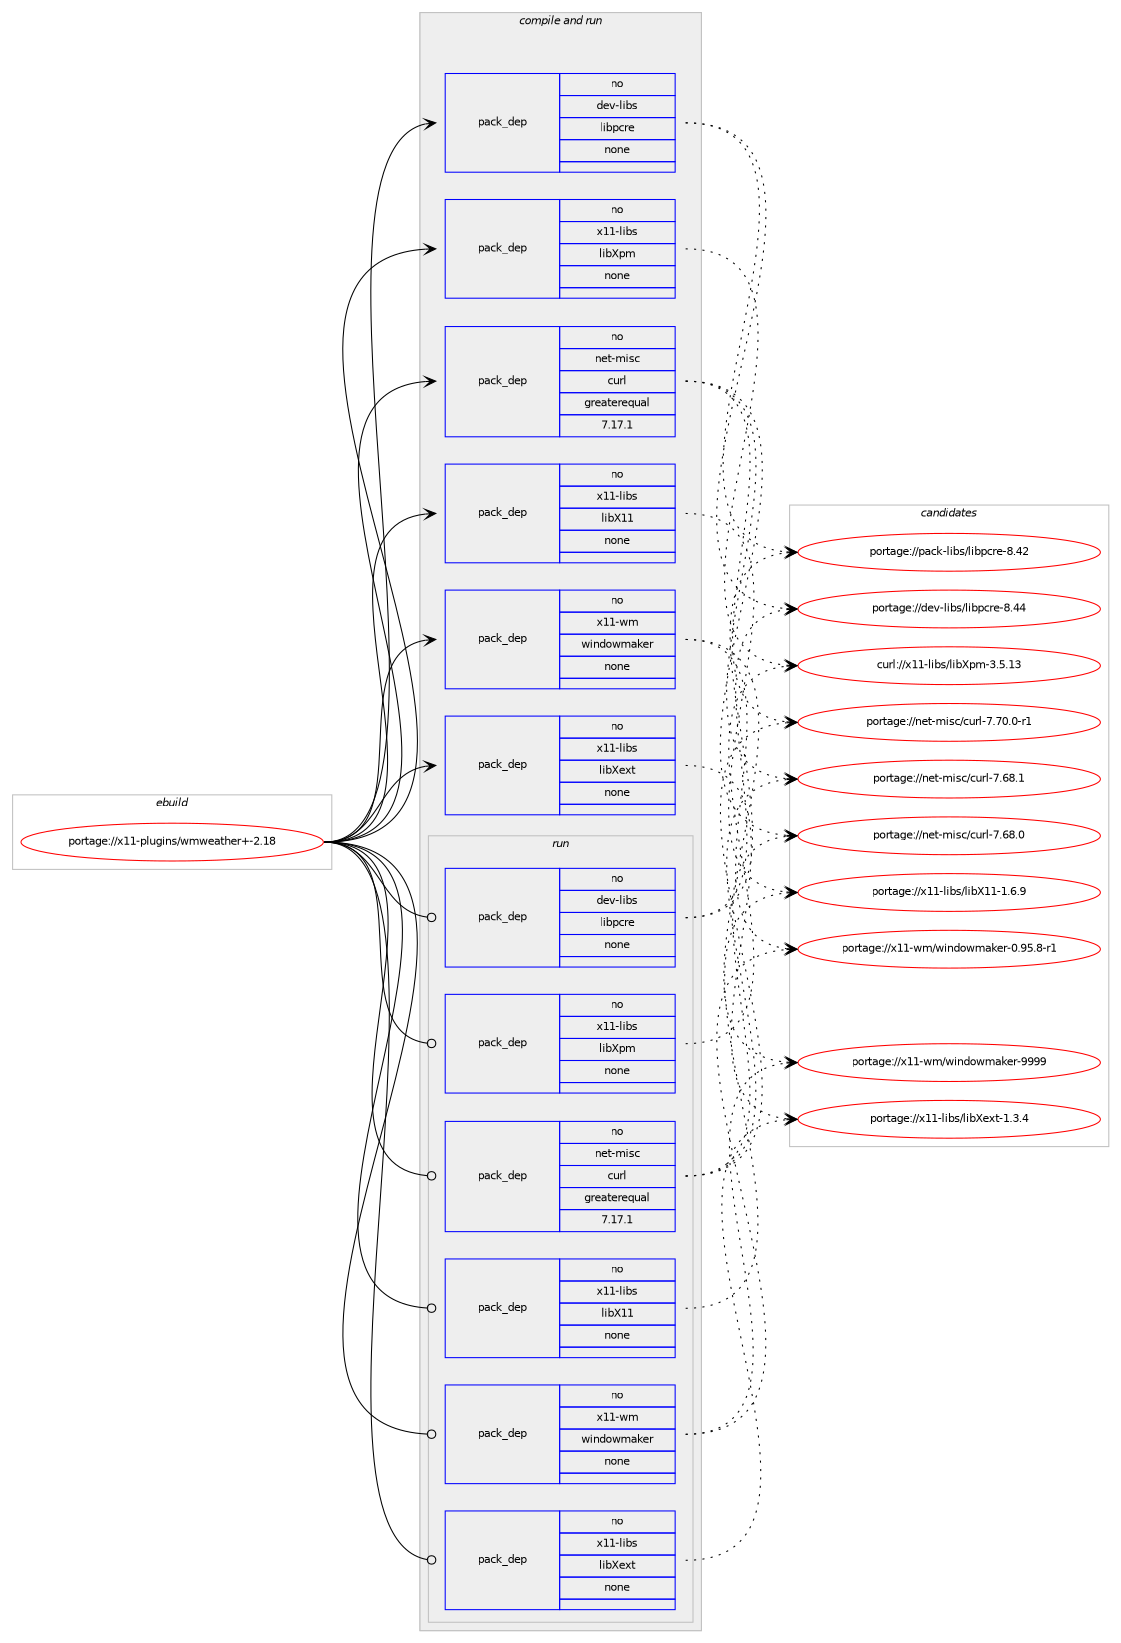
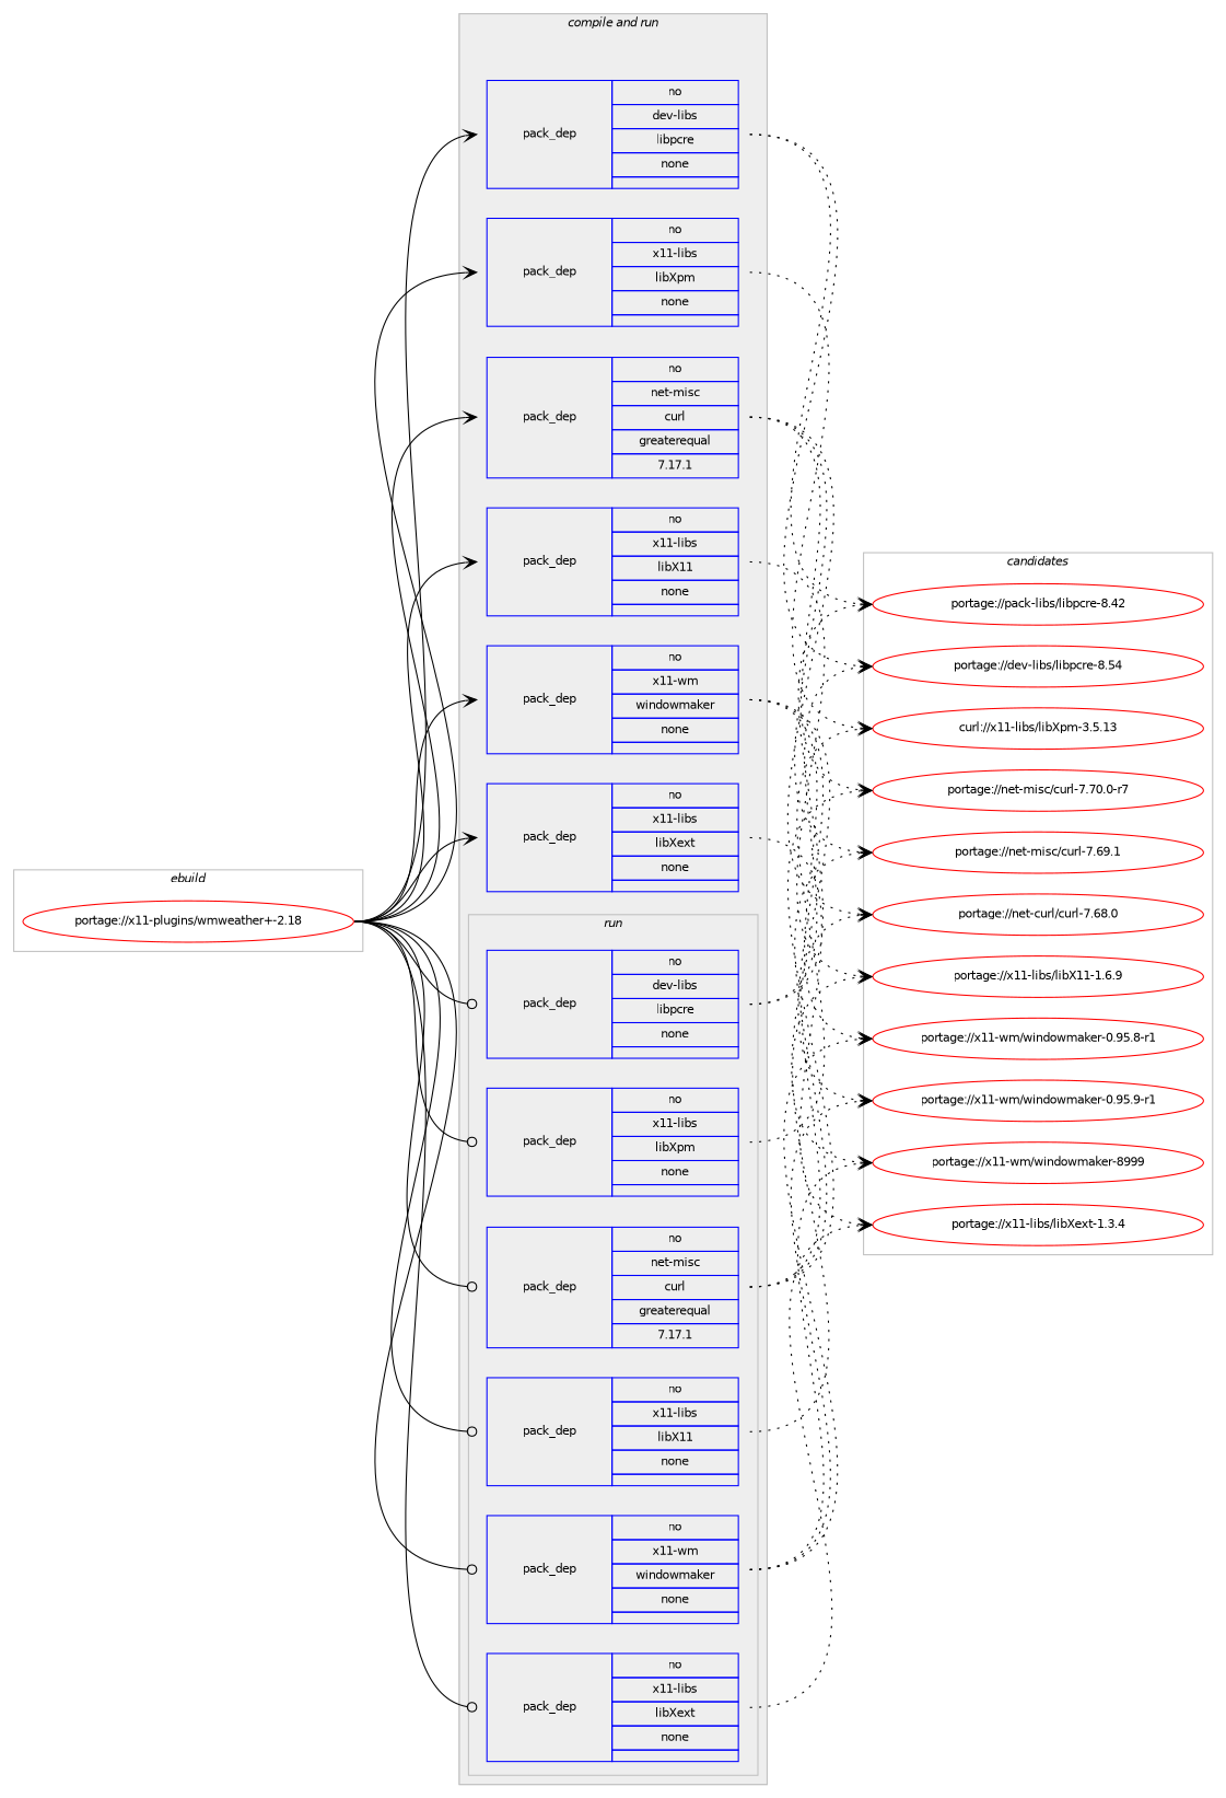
  digraph {
    compound=true
    concentrate=true
    fontname=Helvetica
    fontsize=10
    newrank=true
    rankdir=LR
    ranksep=1.5
    node [color=red fontname=Helvetica fontsize=10]
    edge [arrowhead=vee headport=w style=dotted tailport=e weight=100]
    n1 [label="portage://x11-plugins/wmweather+-2.18" width=4]
    n2 [color=blue label=<<TABLE BORDER="0" CELLBORDER="1" CELLSPACING="0" CELLPADDING="4" WIDTH="220"><TR><TD ROWSPAN="6" CELLPADDING="30">pack_dep</TD></TR><TR><TD WIDTH="110">no</TD></TR><TR><TD>dev-libs</TD></TR><TR><TD>libpcre</TD></TR><TR><TD>none</TD></TR><TR><TD></TD></TR></TABLE>> shape=none]
    n3 [color=blue label=<<TABLE BORDER="0" CELLBORDER="1" CELLSPACING="0" CELLPADDING="4" WIDTH="220"><TR><TD ROWSPAN="6" CELLPADDING="30">pack_dep</TD></TR><TR><TD WIDTH="110">no</TD></TR><TR><TD>net-misc</TD></TR><TR><TD>curl</TD></TR><TR><TD>greaterequal</TD></TR><TR><TD>7.17.1</TD></TR></TABLE>> shape=none]
    n4 [color=blue label=<<TABLE BORDER="0" CELLBORDER="1" CELLSPACING="0" CELLPADDING="4" WIDTH="220"><TR><TD ROWSPAN="6" CELLPADDING="30">pack_dep</TD></TR><TR><TD WIDTH="110">no</TD></TR><TR><TD>x11-libs</TD></TR><TR><TD>libX11</TD></TR><TR><TD>none</TD></TR><TR><TD></TD></TR></TABLE>> shape=none]
    n5 [color=blue label=<<TABLE BORDER="0" CELLBORDER="1" CELLSPACING="0" CELLPADDING="4" WIDTH="220"><TR><TD ROWSPAN="6" CELLPADDING="30">pack_dep</TD></TR><TR><TD WIDTH="110">no</TD></TR><TR><TD>x11-libs</TD></TR><TR><TD>libXext</TD></TR><TR><TD>none</TD></TR><TR><TD></TD></TR></TABLE>> shape=none]
    n6 [color=blue label=<<TABLE BORDER="0" CELLBORDER="1" CELLSPACING="0" CELLPADDING="4" WIDTH="220"><TR><TD ROWSPAN="6" CELLPADDING="30">pack_dep</TD></TR><TR><TD WIDTH="110">no</TD></TR><TR><TD>x11-libs</TD></TR><TR><TD>libXpm</TD></TR><TR><TD>none</TD></TR><TR><TD></TD></TR></TABLE>> shape=none]
    n7 [color=blue label=<<TABLE BORDER="0" CELLBORDER="1" CELLSPACING="0" CELLPADDING="4" WIDTH="220"><TR><TD ROWSPAN="6" CELLPADDING="30">pack_dep</TD></TR><TR><TD WIDTH="110">no</TD></TR><TR><TD>x11-wm</TD></TR><TR><TD>windowmaker</TD></TR><TR><TD>none</TD></TR><TR><TD></TD></TR></TABLE>> shape=none]
    n8 [color=blue label=<<TABLE BORDER="0" CELLBORDER="1" CELLSPACING="0" CELLPADDING="4" WIDTH="220"><TR><TD ROWSPAN="6" CELLPADDING="30">pack_dep</TD></TR><TR><TD WIDTH="110">no</TD></TR><TR><TD>x11-libs</TD></TR><TR><TD>libXpm</TD></TR><TR><TD>none</TD></TR><TR><TD></TD></TR></TABLE>> shape=none]
    n9 [color=blue label=<<TABLE BORDER="0" CELLBORDER="1" CELLSPACING="0" CELLPADDING="4" WIDTH="220"><TR><TD ROWSPAN="6" CELLPADDING="30">pack_dep</TD></TR><TR><TD WIDTH="110">no</TD></TR><TR><TD>x11-wm</TD></TR><TR><TD>windowmaker</TD></TR><TR><TD>none</TD></TR><TR><TD></TD></TR></TABLE>> shape=none]
    n10 [color=blue label=<<TABLE BORDER="0" CELLBORDER="1" CELLSPACING="0" CELLPADDING="4" WIDTH="220"><TR><TD ROWSPAN="6" CELLPADDING="30">pack_dep</TD></TR><TR><TD WIDTH="110">no</TD></TR><TR><TD>dev-libs</TD></TR><TR><TD>libpcre</TD></TR><TR><TD>none</TD></TR><TR><TD></TD></TR></TABLE>> shape=none]
    n11 [color=blue label=<<TABLE BORDER="0" CELLBORDER="1" CELLSPACING="0" CELLPADDING="4" WIDTH="220"><TR><TD ROWSPAN="6" CELLPADDING="30">pack_dep</TD></TR><TR><TD WIDTH="110">no</TD></TR><TR><TD>net-misc</TD></TR><TR><TD>curl</TD></TR><TR><TD>greaterequal</TD></TR><TR><TD>7.17.1</TD></TR></TABLE>> shape=none]
    n12 [color=blue label=<<TABLE BORDER="0" CELLBORDER="1" CELLSPACING="0" CELLPADDING="4" WIDTH="220"><TR><TD ROWSPAN="6" CELLPADDING="30">pack_dep</TD></TR><TR><TD WIDTH="110">no</TD></TR><TR><TD>x11-libs</TD></TR><TR><TD>libX11</TD></TR><TR><TD>none</TD></TR><TR><TD></TD></TR></TABLE>> shape=none]
    n13 [color=blue label=<<TABLE BORDER="0" CELLBORDER="1" CELLSPACING="0" CELLPADDING="4" WIDTH="220"><TR><TD ROWSPAN="6" CELLPADDING="30">pack_dep</TD></TR><TR><TD WIDTH="110">no</TD></TR><TR><TD>x11-libs</TD></TR><TR><TD>libXext</TD></TR><TR><TD>none</TD></TR><TR><TD></TD></TR></TABLE>> shape=none]
-   n14 [label="portage://dev-libs/libpcre-8.44" width=4]
+   n14 [label="portage://dev-libs/libpcre-8.54" width=4]
    n15 [label="portage://pack-libs/libpcre-8.42" width=4]
-   n16 [label="portage://net-misc/curl-7.70.0-r1" width=4]
-   n17 [label="portage://net-misc/curl-7.68.1" width=4]
-   n18 [label="portage://net-misc/curl-7.68.0" width=4]
+   n16 [label="portage://net-misc/curl-7.70.0-r7" width=4]
+   n17 [label="portage://net-misc/curl-7.69.1" width=4]
+   n18 [label="portage://net-curl/curl-7.68.0" width=4]
    n19 [label="portage://x11-libs/libX11-1.6.9" width=4]
    n20 [label="portage://x11-libs/libXext-1.3.4" width=4]
    n21 [label="curl://x11-libs/libXpm-3.5.13" width=4]
-   n22 [label="portage://x11-wm/windowmaker-9999" width=4]
+   n22 [label="portage://x11-wm/windowmaker-8999" width=4]
+   n23 [label="portage://x11-wm/windowmaker-0.95.9-r1" width=4]
    n24 [label="portage://x11-wm/windowmaker-0.95.8-r1" width=4]
    subgraph cluster_1 {
      color=gray
      label=<<i>ebuild</i>>
      rank=same
      n1
    }
    subgraph cluster_2 {
      color=gray
      label=<<i>dependencies</i>>
      subgraph cluster_3 {
        color=gray
        fillcolor="#eeeeee"
        label=<<i>compile</i>>
        style=filled
        subgraph sub_4 {
          color=gray
          fillcolor="#eeeeee"
          label=<<i>compile</i>>
          style=filled
          n2
        }
        subgraph sub_5 {
          color=gray
          fillcolor="#eeeeee"
          label=<<i>compile</i>>
          style=filled
          n3
        }
        subgraph sub_6 {
          color=gray
          fillcolor="#eeeeee"
          label=<<i>compile</i>>
          style=filled
          n4
        }
        subgraph sub_7 {
          color=gray
          fillcolor="#eeeeee"
          label=<<i>compile</i>>
          style=filled
          n5
        }
        subgraph sub_8 {
          color=gray
          fillcolor="#eeeeee"
          label=<<i>compile</i>>
          style=filled
          n6
        }
        subgraph sub_9 {
          color=gray
          fillcolor="#eeeeee"
          label=<<i>compile</i>>
          style=filled
          n7
        }
      }
      subgraph cluster_10 {
        color=gray
        fillcolor="#eeeeee"
        label=<<i>compile and run</i>>
        style=filled
      }
      subgraph cluster_11 {
        color=gray
        fillcolor="#eeeeee"
        label=<<i>run</i>>
        style=filled
        subgraph sub_12 {
          color=gray
          fillcolor="#eeeeee"
          label=<<i>run</i>>
          style=filled
          n8
        }
        subgraph sub_13 {
          color=gray
          fillcolor="#eeeeee"
          label=<<i>run</i>>
          style=filled
          n9
        }
        subgraph sub_14 {
          color=gray
          fillcolor="#eeeeee"
          label=<<i>run</i>>
          style=filled
          n10
        }
        subgraph sub_15 {
          color=gray
          fillcolor="#eeeeee"
          label=<<i>run</i>>
          style=filled
          n11
        }
        subgraph sub_16 {
          color=gray
          fillcolor="#eeeeee"
          label=<<i>run</i>>
          style=filled
          n12
        }
        subgraph sub_17 {
          color=gray
          fillcolor="#eeeeee"
          label=<<i>run</i>>
          style=filled
          n13
        }
      }
    }
    subgraph cluster_18 {
      color=gray
      label=<<i>candidates</i>>
      rank=same
      subgraph sub_19 {
        color=black
        label=<<i>candidates</i>>
        nodesep=1
        rank=same
        n14
        n15
      }
      subgraph sub_20 {
        color=black
        label=<<i>candidates</i>>
        nodesep=1
        rank=same
        n16
        n17
        n18
      }
      subgraph sub_21 {
        color=black
        label=<<i>candidates</i>>
        nodesep=1
        rank=same
        n19
      }
      subgraph sub_22 {
        color=black
        label=<<i>candidates</i>>
        nodesep=1
        rank=same
        n20
      }
      subgraph sub_23 {
        color=black
        label=<<i>candidates</i>>
        nodesep=1
        rank=same
        n14
        n15
      }
      subgraph sub_24 {
        color=black
        label=<<i>candidates</i>>
        nodesep=1
        rank=same
        n21
      }
      subgraph sub_25 {
        color=black
        label=<<i>candidates</i>>
        nodesep=1
        rank=same
        n22
+       n23
        n24
      }
      subgraph sub_26 {
        color=black
        label=<<i>candidates</i>>
        nodesep=1
        rank=same
        n16
        n17
        n18
      }
      subgraph sub_27 {
        color=black
        label=<<i>candidates</i>>
        nodesep=1
        rank=same
        n19
      }
      subgraph sub_28 {
        color=black
        label=<<i>candidates</i>>
        nodesep=1
        rank=same
        n20
      }
      subgraph sub_29 {
        color=black
        label=<<i>candidates</i>>
        nodesep=1
        rank=same
        n21
      }
      subgraph sub_30 {
        color=black
        label=<<i>candidates</i>>
        nodesep=1
        rank=same
        n22
+       n23
        n24
      }
    }
    n1 -> n2 [style=solid weight=20]
    n1 -> n3 [style=solid weight=20]
    n1 -> n4 [style=solid weight=20]
    n1 -> n5 [style=solid weight=20]
    n1 -> n6 [style=solid weight=20]
    n1 -> n7 [style=solid weight=20]
    n1 -> n8 [arrowhead=odot style=solid weight=20]
    n1 -> n9 [arrowhead=odot style=solid weight=20]
    n1 -> n10 [arrowhead=odot style=solid weight=20]
    n1 -> n11 [arrowhead=odot style=solid weight=20]
    n1 -> n12 [arrowhead=odot style=solid weight=20]
    n1 -> n13 [arrowhead=odot style=solid weight=20]
    n2 -> n14
    n2 -> n15
    n3 -> n16
    n3 -> n17
    n3 -> n18
    n4 -> n19
    n5 -> n20
    n6 -> n21
    n7 -> n22
+   n7 -> n23
    n7 -> n24
    n8 -> n21
    n9 -> n22
+   n9 -> n23
    n9 -> n24
    n10 -> n14
    n10 -> n15
    n11 -> n16
    n11 -> n17
    n11 -> n18
    n12 -> n19
    n13 -> n20
  }
